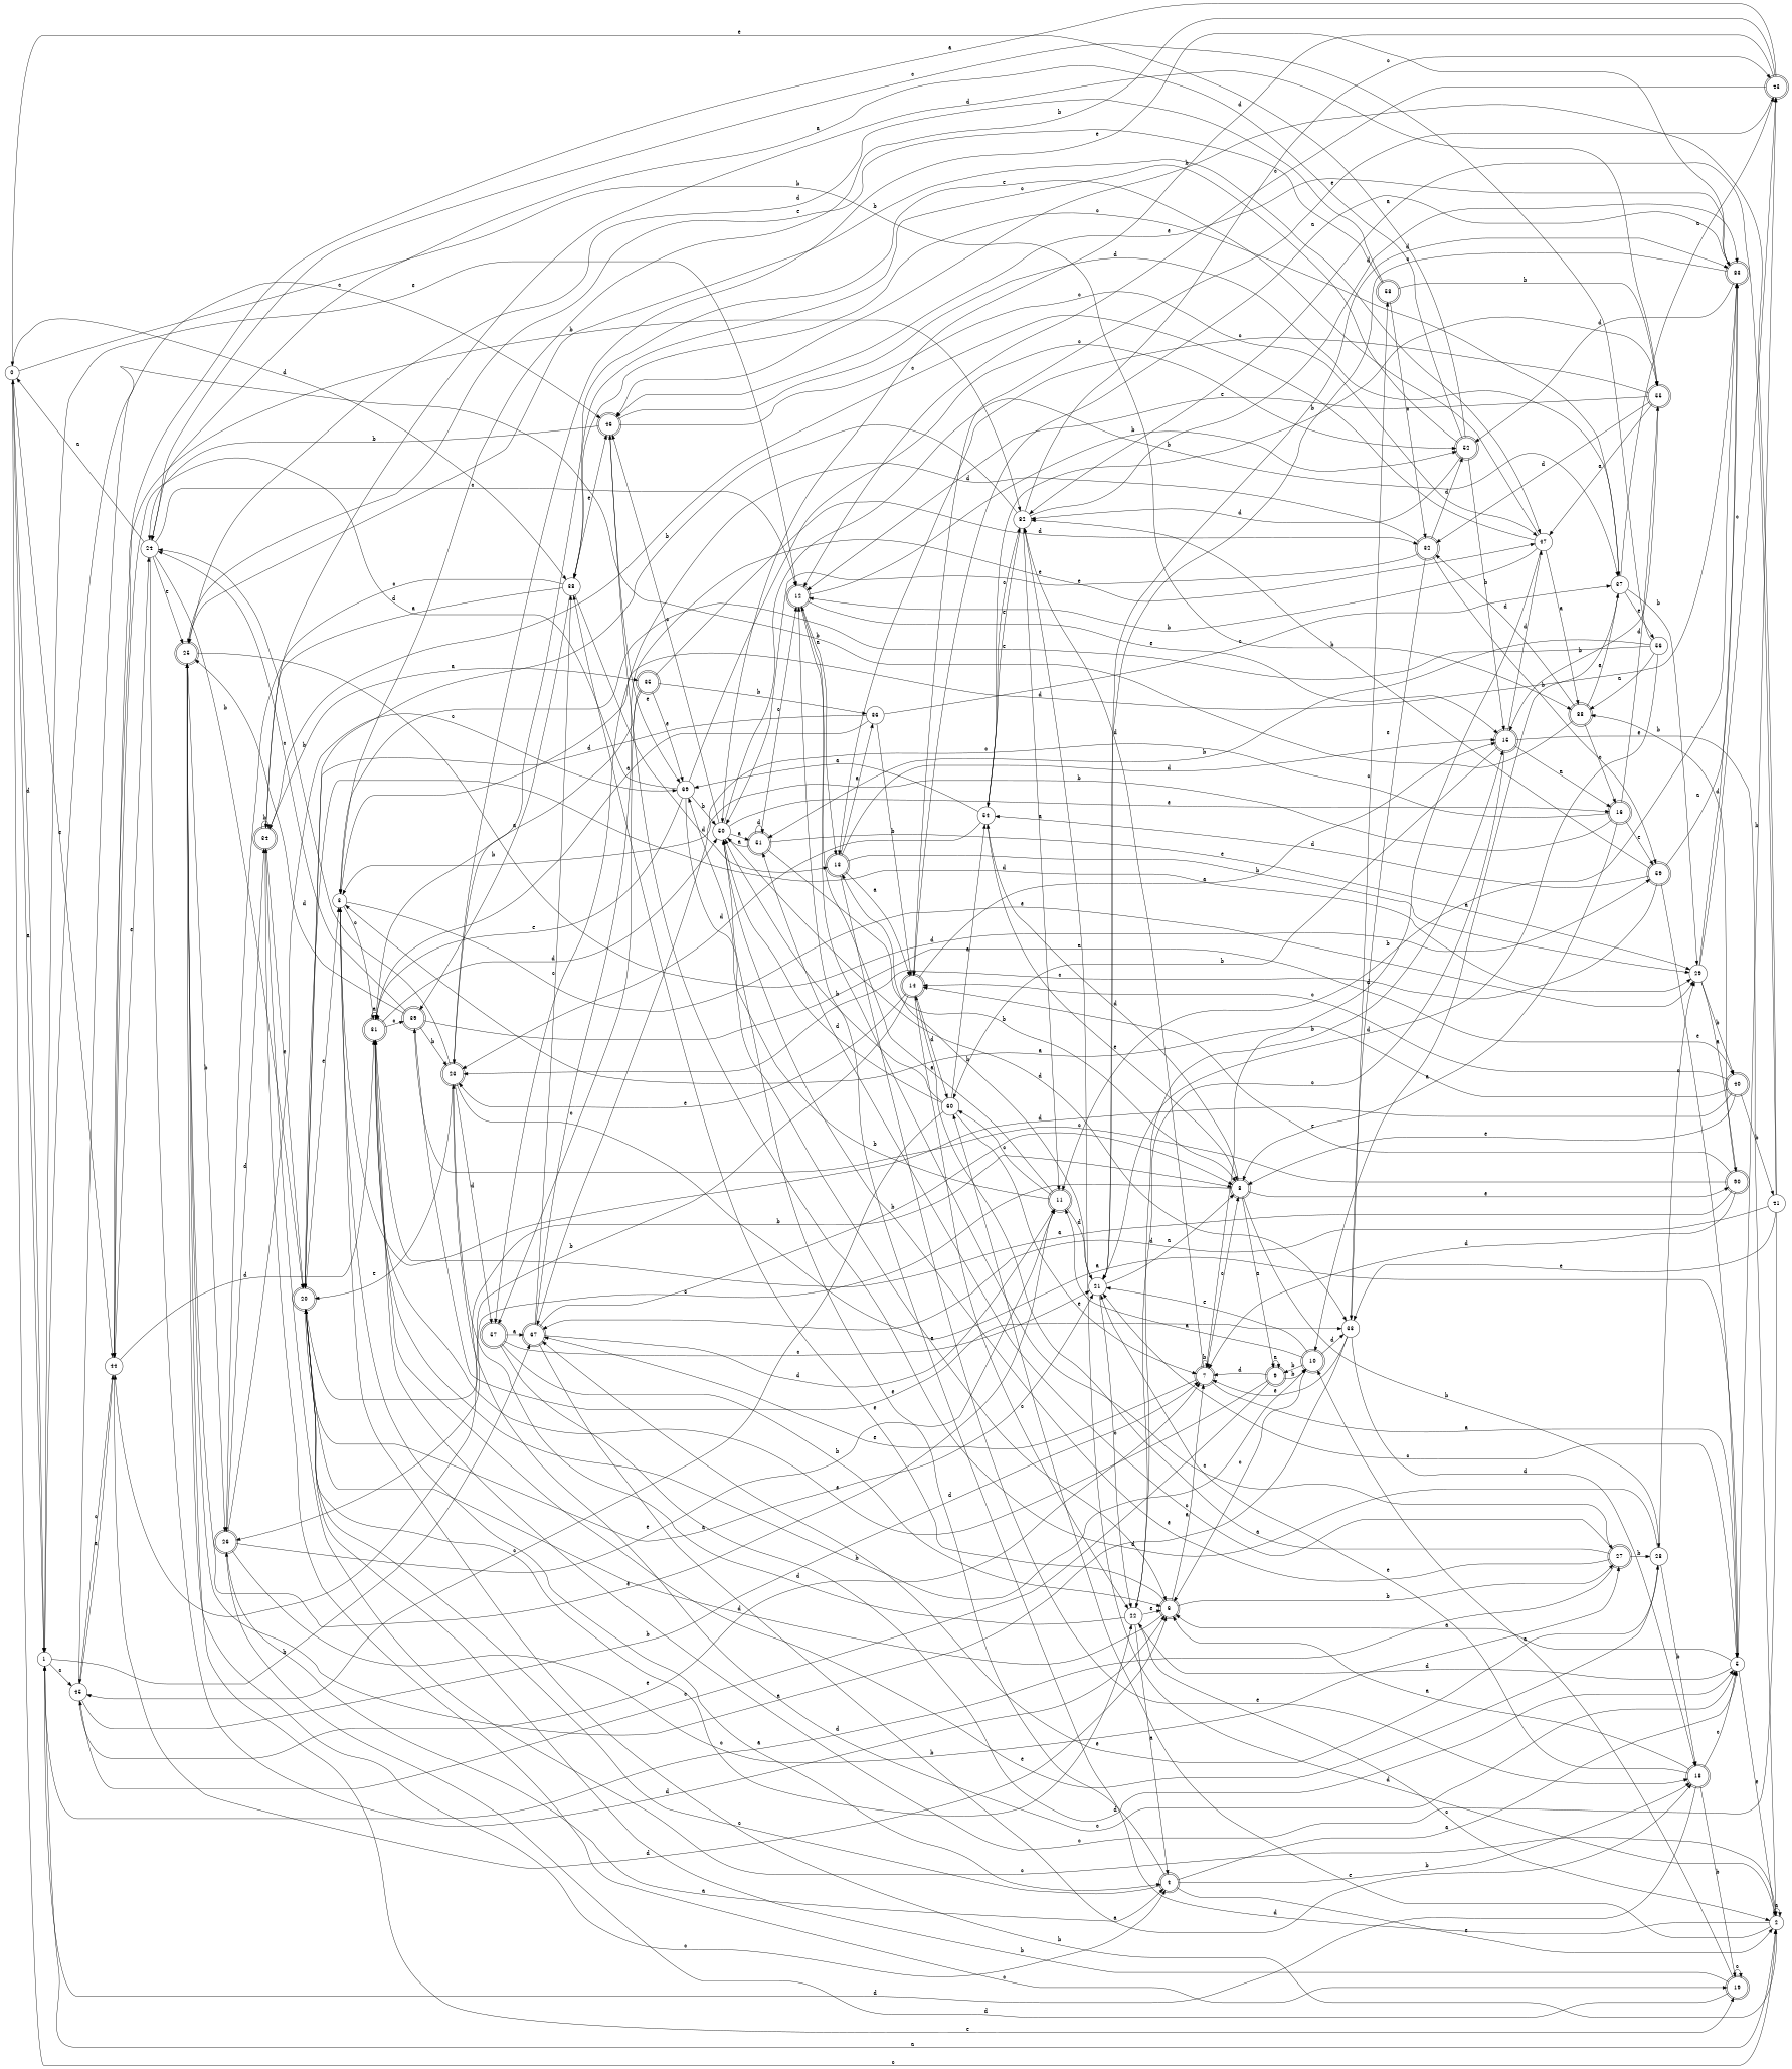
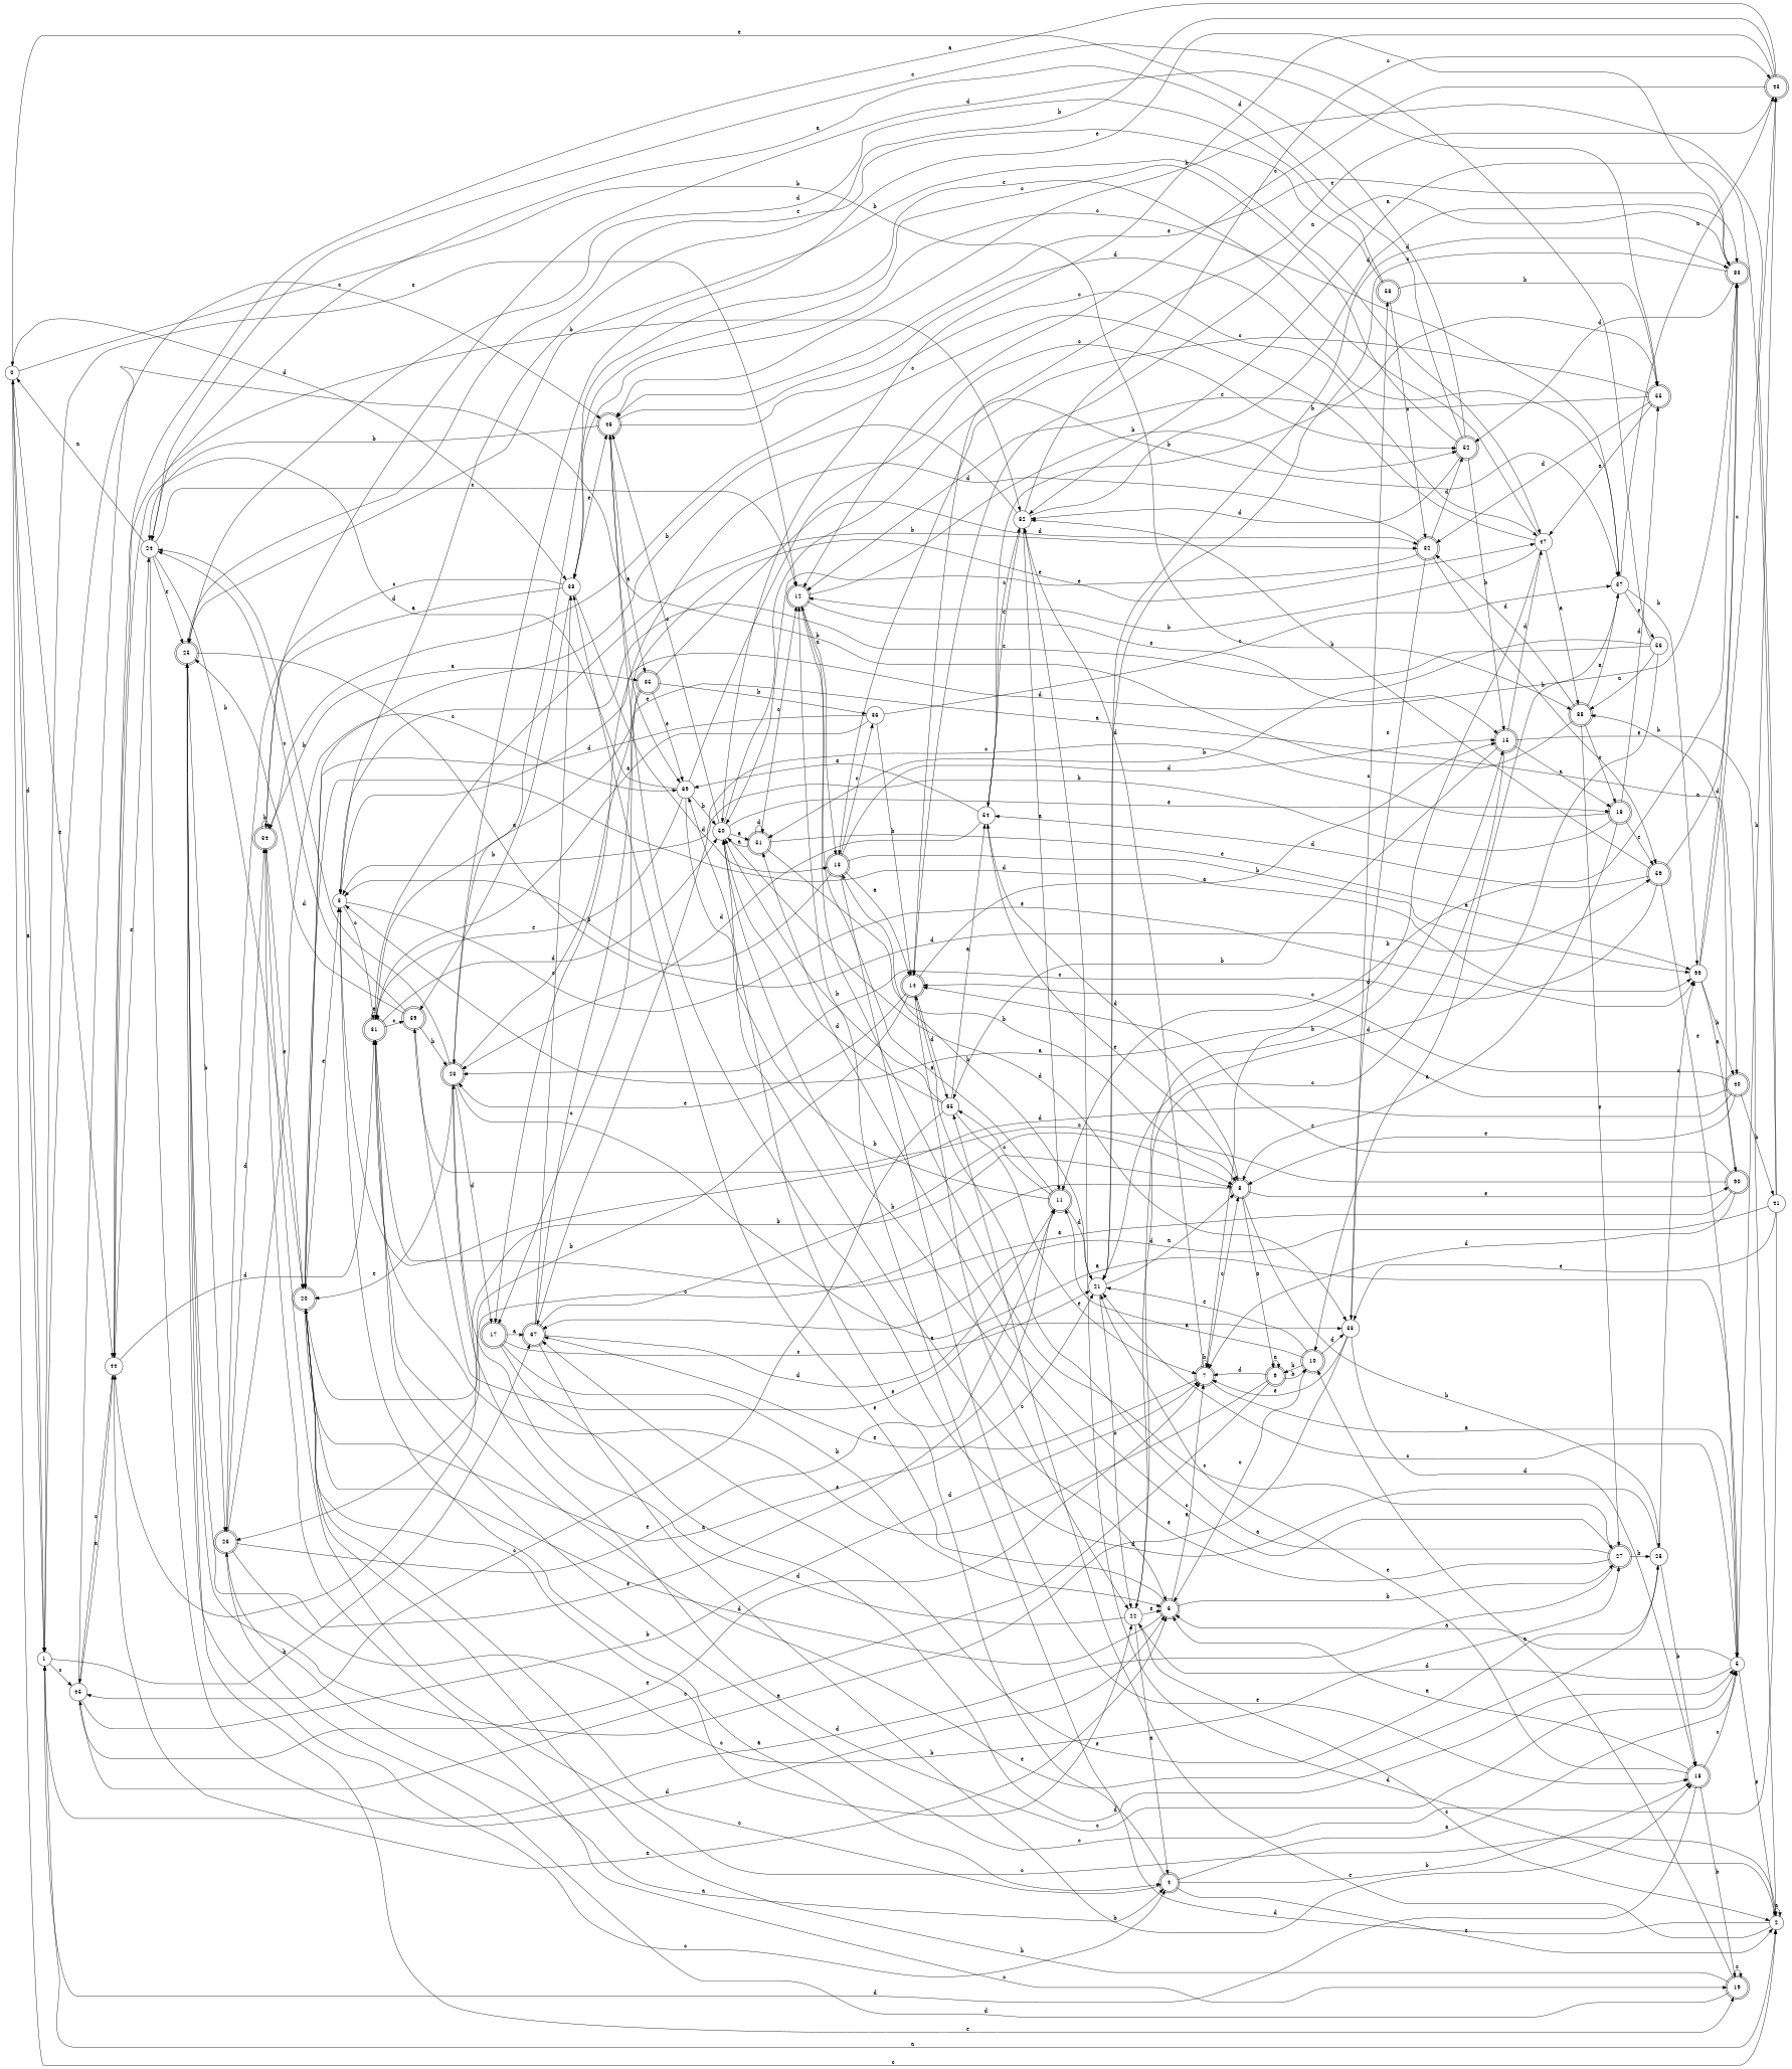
  digraph {
    rankdir=LR
    node [color=black fillcolor=white shape=doublecircle style="rounded,filled"]
    n1 [label=0 shape=circle style=filled]
    n2 [label=1 shape=circle style=filled]
    n3 [label=2 shape=circle style=filled]
    n4 [label=38 shape=circle style=filled]
    n5 [label=44 shape=circle style=filled]
    n6 [label=88]
    n7 [label=12]
    n8 [label=67]
    n9 [label=45 shape=circle style=filled]
    n10 [label=3 shape=circle style=filled]
    n11 [label=34]
    n12 [label=82 shape=circle style=filled]
-   n13 [label=60 shape=circle style=filled]
+   n13 [label=65 shape=circle style=filled]
    n14 [label=13]
    n15 [label=26]
    n16 [label=46]
    n17 [label=39]
    n18 [label=31]
    n19 [label=6]
    n20 [label=24 shape=circle style=filled]
    n21 [label=27]
    n22 [label=16]
    n23 [label=32]
    n24 [label=37 shape=circle style=filled]
    n25 [label=52]
    n26 [label=15]
    n27 [label=18]
    n28 [label=8]
    n29 [label=11]
    n30 [label=47 shape=circle style=filled]
    n31 [label=7]
    n32 [label=4]
-   n33 [label=29 shape=circle style=filled]
+   n33 [label=99 shape=circle style=filled]
    n34 [label=83]
    n35 [label=20]
    n36 [label=19]
    n37 [label=55]
    n38 [label=35]
    n39 [label=43]
    n40 [label=54 shape=circle style=filled]
    n41 [label=50 shape=circle style=filled]
    n42 [label=5 shape=circle style=filled]
    n43 [label=90]
    n44 [label=40]
    n45 [label=28 shape=circle style=filled]
    n46 [label=21 shape=circle style=filled]
    n47 [label=14]
    n48 [label=22 shape=circle style=filled]
    n49 [label=33 shape=circle style=filled]
    n50 [label=51]
    n51 [label=23]
    n52 [label=10]
    n53 [label=9]
    n54 [label=69 shape=circle style=filled]
    n55 [label=25]
    n56 [label=58]
    n57 [label=59]
    n58 [label=36 shape=circle style=filled]
-   n59 [label=57]
+   n59 [label=17]
    n60 [label=41 shape=circle style=filled]
    n61 [label=56 shape=circle style=filled]
    n1 -> n2 [label=a]
    n1 -> n3 [label=c]
    n1 -> n4 [label=d]
    n1 -> n5 [label=e]
    n1 -> n6 [label=b]
    n2 -> n1 [label=d]
    n2 -> n3 [label=a]
    n2 -> n7 [label=e]
    n2 -> n8 [label=b]
    n2 -> n9 [label=c]
    n3 -> n3 [label=a]
    n3 -> n7 [label=d]
-   n3 -> n10 [label=b]
+   n14 -> n10 [label=b]
    n3 -> n11 [label=c]
    n3 -> n12 [label=d]
    n3 -> n13 [label=e]
    n4 -> n11 [label=a]
    n4 -> n14 [label=d]
    n4 -> n15 [label=c]
    n4 -> n16 [label=e]
    n4 -> n17 [label=b]
    n5 -> n9 [label=c]
    n5 -> n12 [label=b]
    n5 -> n18 [label=d]
-   n5 -> n19 [label=d]
+   n5 -> n19 [label=a]
    n5 -> n20 [label=e]
    n6 -> n2 [label=b]
+   n6 -> n21 [label=e]
    n6 -> n22 [label=c]
    n6 -> n23 [label=d]
    n6 -> n24 [label=a]
    n7 -> n14 [label=a]
    n7 -> n21 [label=c]
    n7 -> n25 [label=b]
    n7 -> n26 [label=e]
    n8 -> n4 [label=c]
-   n8 -> n27 [label=a]
+   n8 -> n27 [label=b]
    n8 -> n28 [label=b]
    n8 -> n29 [label=d]
    n8 -> n30 [label=e]
    n9 -> n5 [label=a]
    n9 -> n16 [label=c]
    n9 -> n31 [label=b]
    n9 -> n31 [label=e]
    n10 -> n18 [label=c]
    n10 -> n32 [label=a]
    n10 -> n33 [label=e]
    n10 -> n34 [label=d]
    n11 -> n11 [label=b]
    n11 -> n35 [label=e]
    n11 -> n36 [label=c]
    n11 -> n37 [label=d]
    n11 -> n38 [label=a]
    n12 -> n29 [label=a]
    n12 -> n34 [label=d]
    n12 -> n35 [label=b]
    n12 -> n39 [label=c]
    n12 -> n40 [label=e]
    n13 -> n9 [label=c]
    n13 -> n31 [label=e]
    n13 -> n40 [label=a]
    n13 -> n41 [label=b]
    n13 -> n41 [label=d]
    n14 -> n26 [label=d]
    n14 -> n27 [label=e]
    n14 -> n33 [label=b]
    n14 -> n47 [label=a]
-   n14 -> n58 [label=a]
+   n14 -> n58 [label=c]
    n15 -> n11 [label=d]
    n15 -> n21 [label=b]
    n15 -> n29 [label=e]
    n15 -> n32 [label=a]
    n15 -> n54 [label=c]
    n16 -> n20 [label=b]
    n16 -> n24 [label=d]
    n16 -> n30 [label=c]
+   n16 -> n38 [label=a]
    n16 -> n54 [label=e]
    n17 -> n20 [label=c]
-   n17 -> n44 [label=a]
+   n51 -> n44 [label=a]
    n17 -> n49 [label=e]
    n17 -> n51 [label=b]
    n17 -> n55 [label=d]
    n18 -> n17 [label=c]
    n18 -> n18 [label=a]
-   n18 -> n52 [label=b]
+   n18 -> n23 [label=b]
    n18 -> n41 [label=d]
    n18 -> n45 [label=e]
    n19 -> n4 [label=e]
    n19 -> n21 [label=b]
    n19 -> n31 [label=a]
    n19 -> n35 [label=d]
    n20 -> n1 [label=a]
    n20 -> n7 [label=c]
    n20 -> n19 [label=d]
    n20 -> n35 [label=b]
    n20 -> n55 [label=e]
    n21 -> n2 [label=d]
    n21 -> n41 [label=e]
    n21 -> n45 [label=b]
    n21 -> n47 [label=a]
    n21 -> n50 [label=c]
    n22 -> n8 [label=b]
    n22 -> n10 [label=c]
    n22 -> n28 [label=a]
    n22 -> n37 [label=d]
    n22 -> n57 [label=e]
    n23 -> n25 [label=d]
    n23 -> n41 [label=e]
    n23 -> n49 [label=e]
    n23 -> n57 [label=b]
    n23 -> n59 [label=d]
    n24 -> n4 [label=c]
    n24 -> n33 [label=b]
    n24 -> n39 [label=a]
    n24 -> n52 [label=a]
    n24 -> n61 [label=e]
    n25 -> n1 [label=e]
    n25 -> n4 [label=c]
    n25 -> n12 [label=d]
    n25 -> n20 [label=a]
    n25 -> n26 [label=b]
    n26 -> n3 [label=e]
    n26 -> n13 [label=b]
    n26 -> n22 [label=a]
    n26 -> n30 [label=d]
    n26 -> n48 [label=c]
    n27 -> n2 [label=d]
    n27 -> n19 [label=a]
    n27 -> n36 [label=b]
    n27 -> n42 [label=c]
    n27 -> n46 [label=e]
    n28 -> n5 [label=c]
    n28 -> n40 [label=d]
    n28 -> n43 [label=e]
    n28 -> n45 [label=b]
    n28 -> n53 [label=a]
    n29 -> n7 [label=a]
    n29 -> n13 [label=c]
    n29 -> n46 [label=d]
    n29 -> n54 [label=b]
    n29 -> n55 [label=e]
    n30 -> n6 [label=a]
    n30 -> n7 [label=b]
    n30 -> n11 [label=c]
    n30 -> n31 [label=d]
    n30 -> n51 [label=e]
    n31 -> n8 [label=e]
    n31 -> n12 [label=d]
    n31 -> n28 [label=c]
    n31 -> n31 [label=b]
    n31 -> n42 [label=a]
    n32 -> n3 [label=e]
    n32 -> n27 [label=b]
    n32 -> n35 [label=c]
    n32 -> n41 [label=d]
    n32 -> n42 [label=a]
    n33 -> n34 [label=d]
    n33 -> n39 [label=c]
    n33 -> n43 [label=a]
    n33 -> n44 [label=b]
    n34 -> n16 [label=e]
    n34 -> n25 [label=d]
    n34 -> n29 [label=b]
    n34 -> n46 [label=c]
    n34 -> n47 [label=a]
    n35 -> n10 [label=e]
    n35 -> n28 [label=b]
    n35 -> n33 [label=d]
    n35 -> n46 [label=a]
    n35 -> n48 [label=c]
    n36 -> n15 [label=d]
    n36 -> n35 [label=b]
    n36 -> n36 [label=c]
    n36 -> n52 [label=a]
    n37 -> n7 [label=e]
    n37 -> n14 [label=c]
    n37 -> n23 [label=d]
-   n37 -> n26 [label=b]
    n37 -> n30 [label=a]
    n38 -> n18 [label=a]
    n38 -> n23 [label=d]
    n38 -> n54 [label=e]
    n38 -> n58 [label=b]
    n38 -> n59 [label=c]
    n39 -> n5 [label=a]
    n39 -> n7 [label=c]
    n39 -> n10 [label=b]
    n39 -> n41 [label=d]
    n39 -> n47 [label=e]
    n40 -> n12 [label=c]
    n40 -> n28 [label=e]
    n40 -> n37 [label=b]
    n40 -> n51 [label=d]
    n40 -> n54 [label=a]
    n41 -> n16 [label=c]
    n41 -> n22 [label=e]
    n41 -> n24 [label=b]
    n41 -> n49 [label=d]
    n41 -> n50 [label=a]
    n42 -> n3 [label=e]
    n42 -> n19 [label=a]
    n42 -> n39 [label=b]
    n42 -> n46 [label=c]
    n42 -> n48 [label=d]
    n43 -> n6 [label=b]
    n43 -> n17 [label=c]
    n43 -> n18 [label=a]
    n43 -> n31 [label=d]
    n43 -> n47 [label=e]
    n44 -> n10 [label=a]
    n44 -> n10 [label=d]
    n44 -> n28 [label=e]
    n44 -> n47 [label=c]
    n44 -> n60 [label=b]
    n45 -> n8 [label=e]
    n45 -> n16 [label=d]
    n45 -> n27 [label=b]
    n45 -> n33 [label=c]
    n46 -> n14 [label=b]
    n46 -> n28 [label=a]
    n46 -> n34 [label=d]
    n46 -> n48 [label=c]
    n47 -> n13 [label=d]
    n47 -> n15 [label=b]
    n47 -> n26 [label=a]
    n47 -> n48 [label=c]
    n47 -> n51 [label=e]
    n48 -> n3 [label=c]
    n48 -> n19 [label=e]
    n48 -> n26 [label=b]
    n48 -> n32 [label=a]
    n48 -> n51 [label=d]
    n49 -> n27 [label=d]
    n49 -> n31 [label=e]
    n49 -> n55 [label=a]
    n49 -> n56 [label=c]
    n50 -> n7 [label=c]
    n50 -> n28 [label=b]
    n50 -> n33 [label=e]
    n50 -> n41 [label=a]
    n50 -> n50 [label=d]
    n51 -> n20 [label=b]
    n51 -> n34 [label=e]
    n51 -> n35 [label=e]
    n51 -> n42 [label=a]
    n51 -> n42 [label=c]
    n51 -> n59 [label=d]
    n52 -> n19 [label=c]
    n52 -> n29 [label=a]
    n52 -> n46 [label=e]
    n52 -> n49 [label=d]
    n52 -> n53 [label=b]
    n53 -> n9 [label=c]
    n53 -> n18 [label=e]
    n53 -> n31 [label=d]
    n53 -> n52 [label=b]
    n53 -> n53 [label=a]
    n54 -> n5 [label=d]
    n54 -> n18 [label=e]
    n54 -> n19 [label=a]
    n54 -> n25 [label=c]
    n54 -> n41 [label=b]
    n55 -> n15 [label=b]
    n55 -> n30 [label=b]
    n55 -> n32 [label=c]
    n55 -> n36 [label=e]
    n55 -> n57 [label=d]
    n56 -> n23 [label=c]
    n56 -> n37 [label=b]
    n56 -> n55 [label=d]
    n56 -> n55 [label=e]
    n57 -> n12 [label=b]
    n57 -> n34 [label=a]
    n57 -> n40 [label=d]
    n57 -> n42 [label=e]
    n57 -> n51 [label=c]
    n58 -> n18 [label=a]
    n58 -> n24 [label=c]
    n58 -> n35 [label=d]
    n58 -> n47 [label=b]
    n59 -> n8 [label=a]
    n59 -> n19 [label=b]
    n59 -> n42 [label=d]
    n59 -> n46 [label=c]
    n60 -> n8 [label=d]
    n60 -> n12 [label=a]
    n60 -> n16 [label=b]
    n60 -> n18 [label=c]
    n60 -> n49 [label=e]
    n61 -> n6 [label=a]
    n61 -> n10 [label=e]
    n61 -> n20 [label=c]
    n61 -> n46 [label=d]
    n61 -> n50 [label=b]
  }
